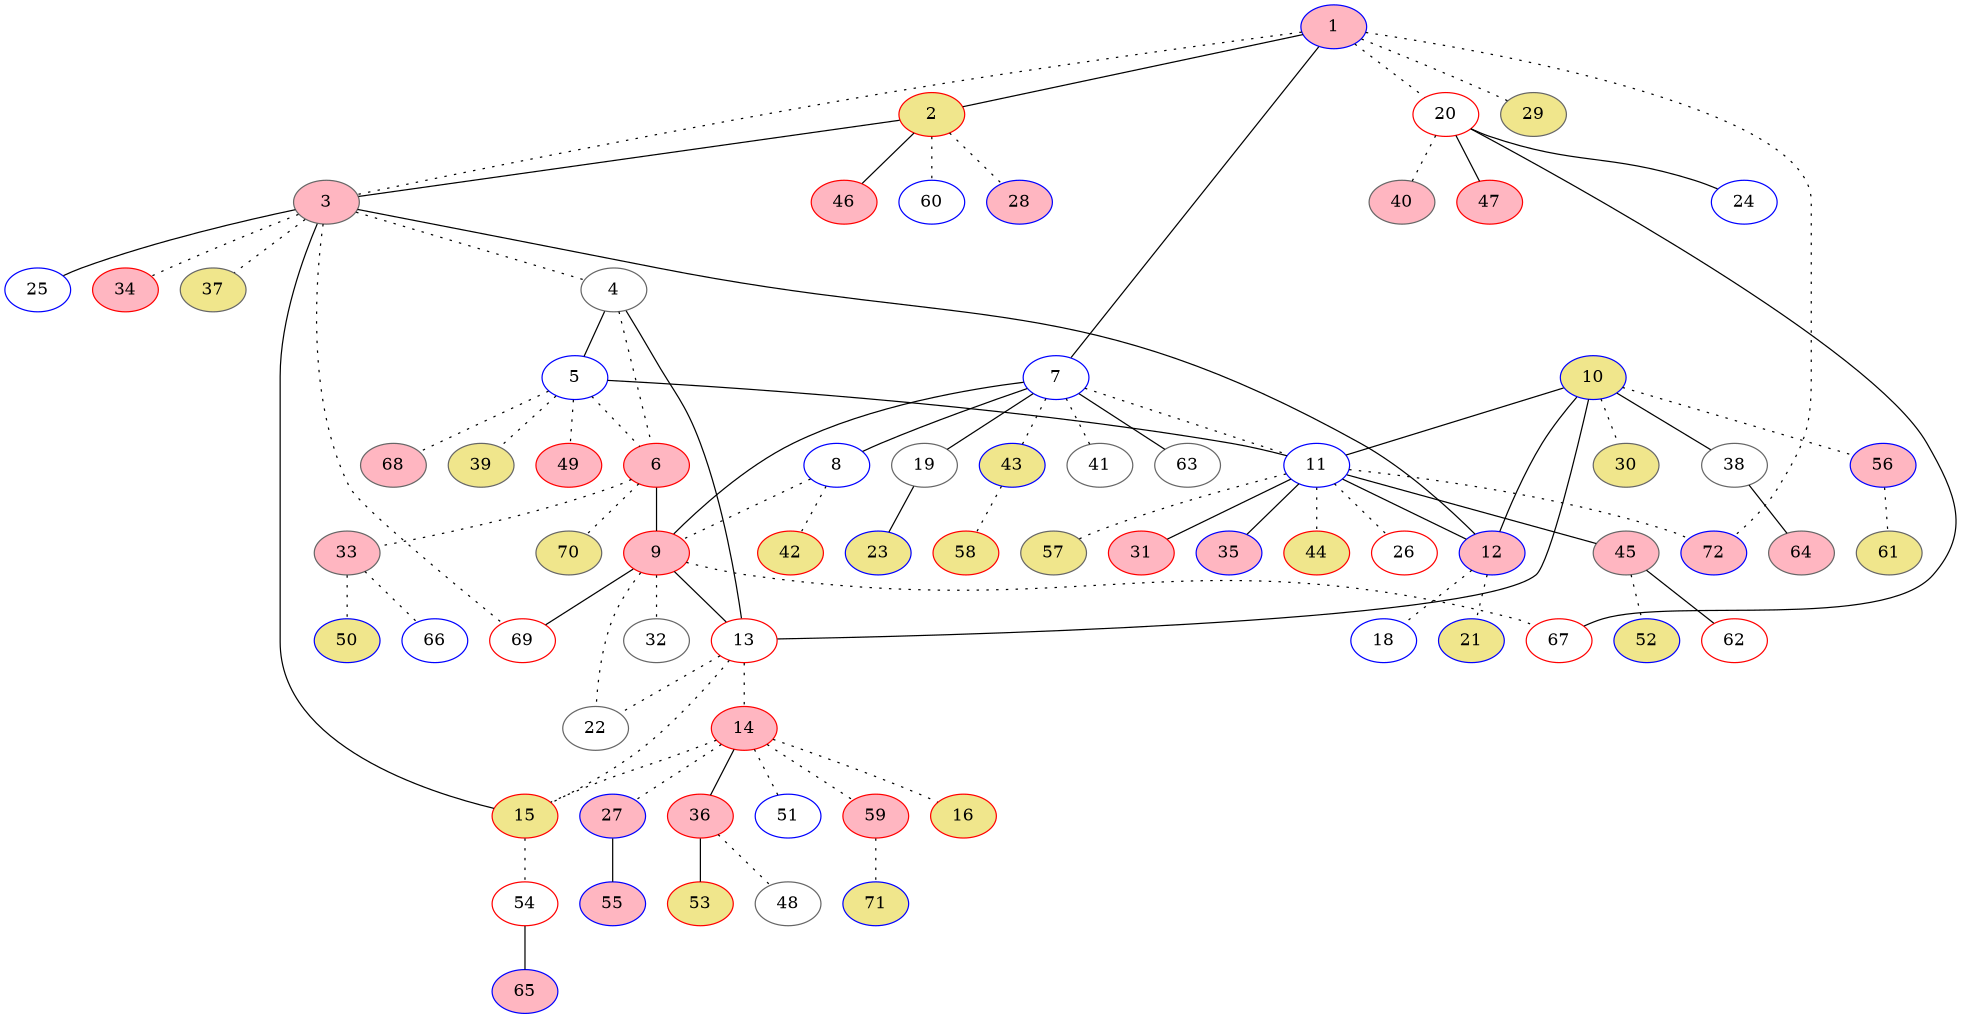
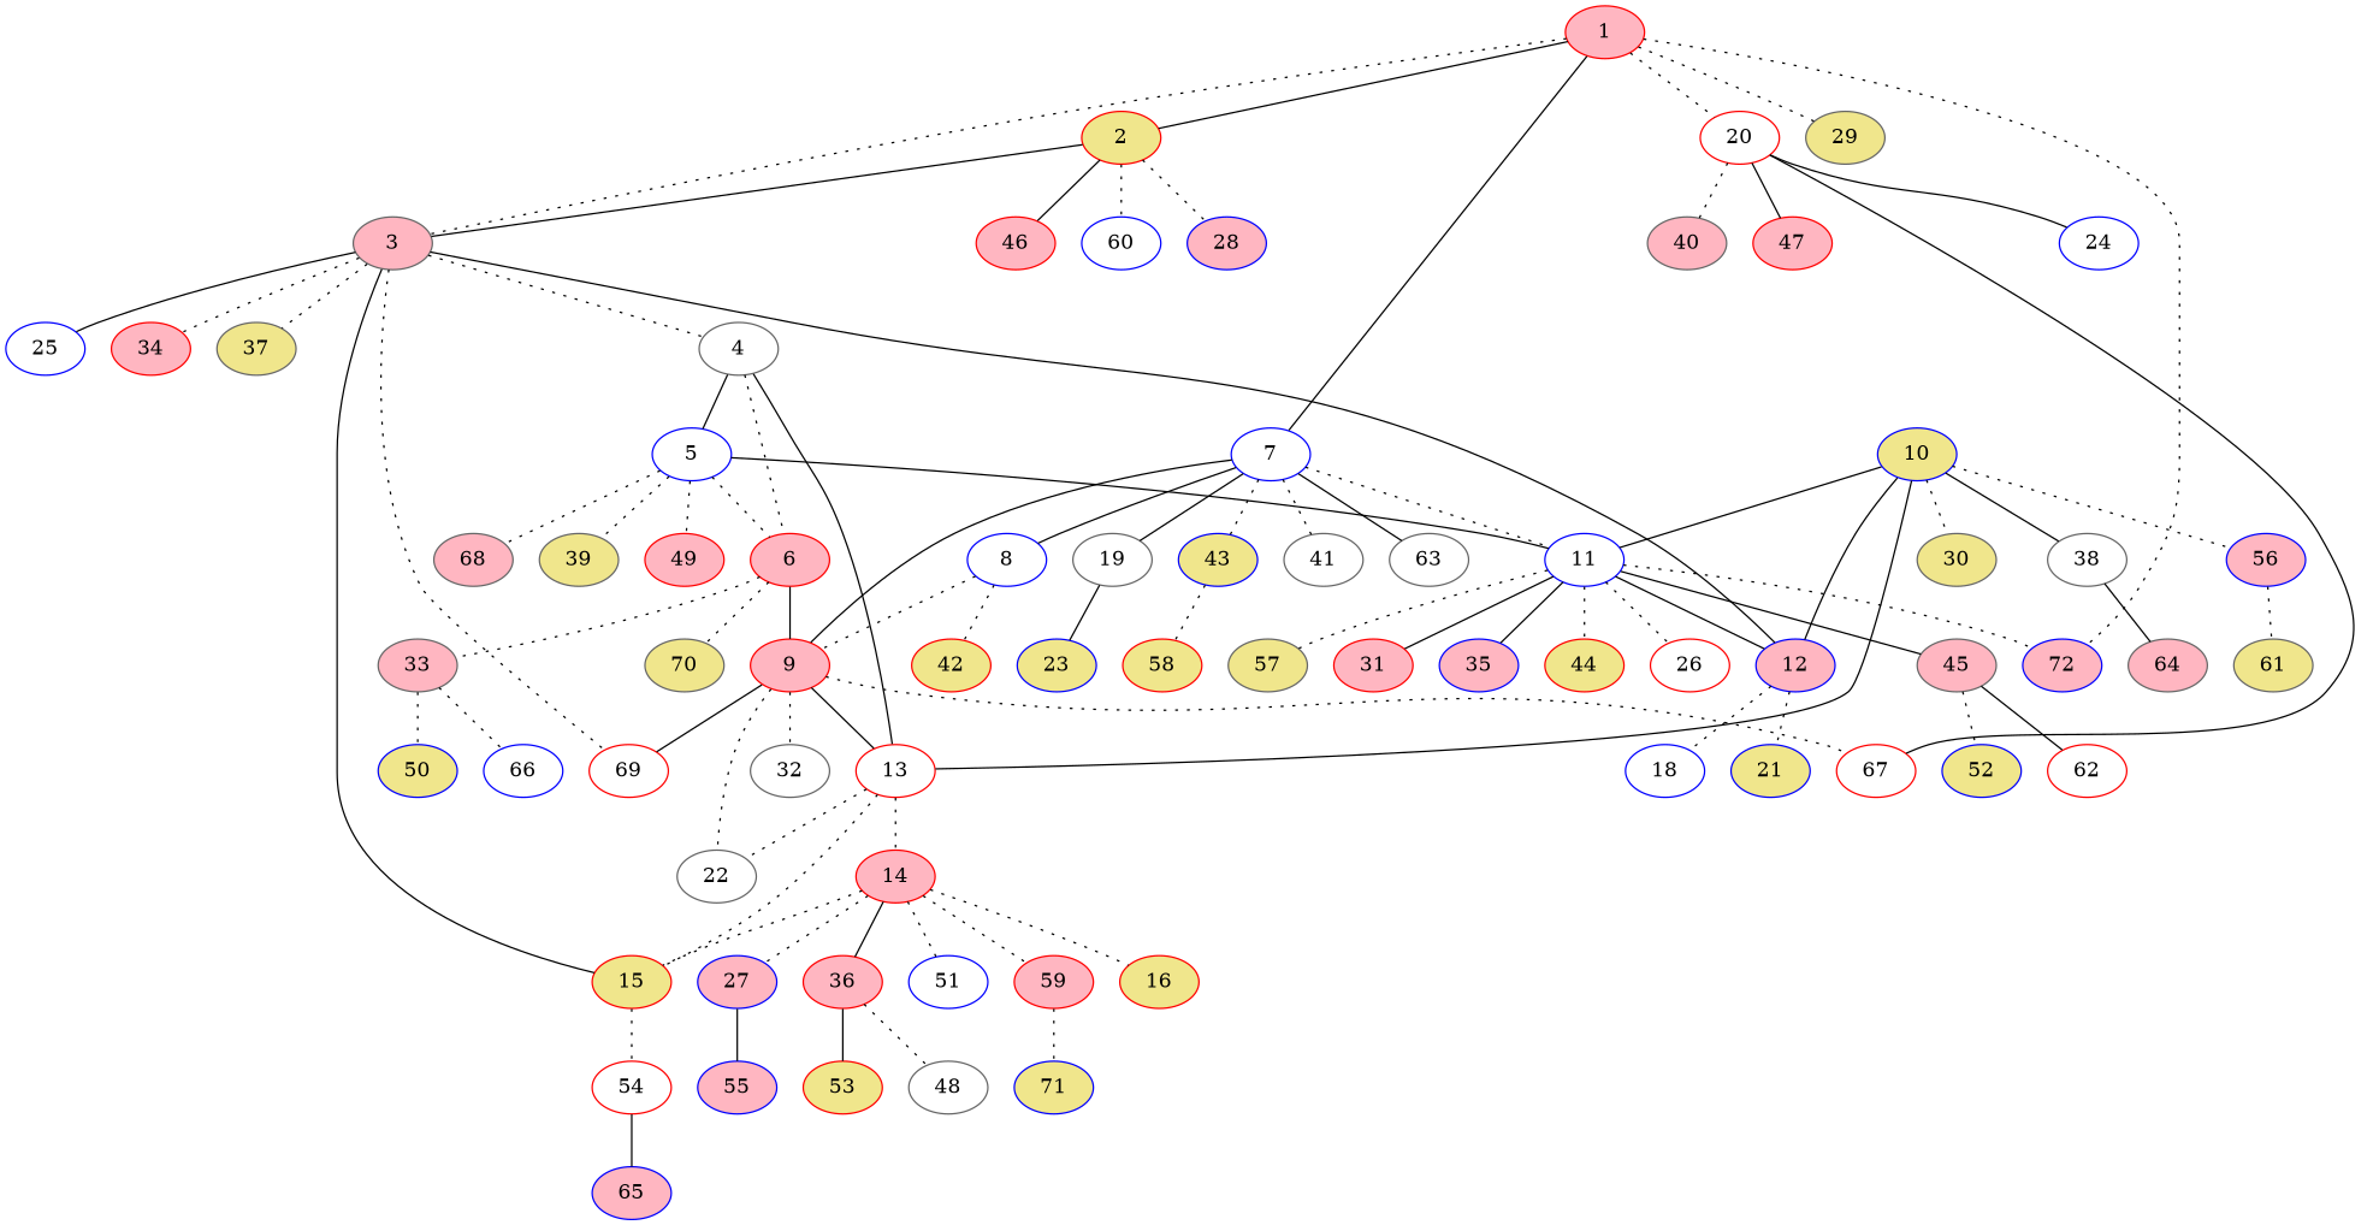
  graph {
    node [color=blue fillcolor=lightpink style=filled]
    edge [style=dotted]
    2 [color=red fillcolor=khaki]
-   1
+   1 [color=red]
    3 [color=gray40]
    7 [fillcolor=white]
    20 [color=red fillcolor=white]
    29 [color=gray40 fillcolor=khaki]
    72
    28
    46 [color=red]
    60 [fillcolor=white]
    4 [color=gray40 fillcolor=white]
    12
    15 [color=red fillcolor=khaki]
    25 [fillcolor=white]
    34 [color=red]
    37 [color=gray40 fillcolor=khaki]
    69 [color=red fillcolor=white]
    11 [fillcolor=white]
    9 [color=red]
    8 [fillcolor=white]
    19 [color=gray40 fillcolor=white]
    41 [color=gray40 fillcolor=white]
    43 [fillcolor=khaki]
    63 [color=gray40 fillcolor=white]
    67 [color=red fillcolor=white]
    24 [fillcolor=white]
    40 [color=gray40]
    47 [color=red]
    5 [fillcolor=white]
    6 [color=red]
    13 [color=red fillcolor=white]
    18 [fillcolor=white]
    21 [fillcolor=khaki]
    54 [color=red fillcolor=white]
    39 [color=gray40 fillcolor=khaki]
    49 [color=red]
    68 [color=gray40]
    33 [color=gray40]
    70 [color=gray40 fillcolor=khaki]
    22 [color=gray40 fillcolor=white]
    14 [color=red]
    26 [color=red fillcolor=white]
    31 [color=red]
    35
    44 [color=red fillcolor=khaki]
    45 [color=gray40]
    57 [color=gray40 fillcolor=khaki]
    32 [color=gray40 fillcolor=white]
    50 [fillcolor=khaki]
    66 [fillcolor=white]
    42 [color=red fillcolor=khaki]
    23 [fillcolor=khaki]
    58 [color=red fillcolor=khaki]
    10 [fillcolor=khaki]
    30 [color=gray40 fillcolor=khaki]
    38 [color=gray40 fillcolor=white]
    56
    64 [color=gray40]
    61 [color=gray40 fillcolor=khaki]
    52 [fillcolor=khaki]
    62 [color=red fillcolor=white]
    16 [color=red fillcolor=khaki]
    27
    36 [color=red]
    51 [fillcolor=white]
    59 [color=red]
    55
    48 [color=gray40 fillcolor=white]
    53 [color=red fillcolor=khaki]
    71 [fillcolor=khaki]
    65
    2 -- 3 [style=solid]
    2 -- 28
    2 -- 46 [style=solid]
    2 -- 60
    1 -- 2 [style=solid]
    1 -- 3
    1 -- 7 [style=solid]
    1 -- 20
    1 -- 29
    1 -- 72
    3 -- 4
    3 -- 12 [style=solid]
    3 -- 15 [style=solid]
    3 -- 25 [style=solid]
    3 -- 34
    3 -- 37
    3 -- 69
    7 -- 11
    7 -- 9 [style=solid]
    7 -- 8 [style=solid]
    7 -- 19 [style=solid]
    7 -- 41
    7 -- 43
    7 -- 63 [style=solid]
    20 -- 67 [style=solid]
    20 -- 24 [style=solid]
    20 -- 40
    20 -- 47 [style=solid]
    4 -- 5 [style=solid]
    4 -- 6
    4 -- 13 [style=solid]
    12 -- 18
    12 -- 21
    15 -- 54
    11 -- 72
    11 -- 12 [style=solid]
    11 -- 26
    11 -- 31 [style=solid]
    11 -- 35 [style=solid]
    11 -- 44
    11 -- 45 [style=solid]
    11 -- 57
    9 -- 69 [style=solid]
    9 -- 67
    9 -- 13 [style=solid]
    9 -- 22
    9 -- 32
    8 -- 9
    8 -- 42
    19 -- 23 [style=solid]
    43 -- 58
    5 -- 11 [style=solid]
    5 -- 6
    5 -- 39
    5 -- 49
    5 -- 68
    6 -- 9 [style=solid]
    6 -- 33
    6 -- 70
    13 -- 15
    13 -- 22
    13 -- 14
    54 -- 65 [style=solid]
    33 -- 50
    33 -- 66
    14 -- 15
    14 -- 16
    14 -- 27
    14 -- 36 [style=solid]
    14 -- 51
    14 -- 59
    45 -- 52
    45 -- 62 [style=solid]
    10 -- 12 [style=solid]
    10 -- 11 [style=solid]
    10 -- 13 [style=solid]
    10 -- 30
    10 -- 38 [style=solid]
    10 -- 56
    38 -- 64 [style=solid]
    56 -- 61
    27 -- 55 [style=solid]
    36 -- 48
    36 -- 53 [style=solid]
    59 -- 71
  }
